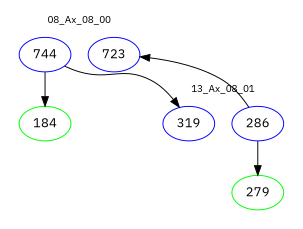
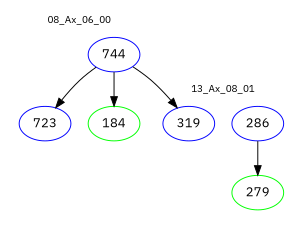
  digraph {
    fontname="IBM Plex Sans"
    node [color=blue fontname="IBM Plex Sans"]
    edge [color=black fontname="IBM Plex Sans"]
    n1 [label=744]
    n2 [label=723]
    n3 [color=green label=184]
    n4 [label=286]
    n5 [color=green label=279]
    n6 [label=319]
    subgraph cluster_1 {
      color=white
      fontsize=10
-     label="08_Ax_08_00"
+     label="08_Ax_06_00"
      n1
      n2
      n3
    }
    subgraph cluster_2 {
      color=white
      fontsize=10
      label="13_Ax_08_01"
      n4
      n5
      n6
    }
-   n4 -> n2
+   n1 -> n2
    n1 -> n3
    n1 -> n6
    n4 -> n5
  }
